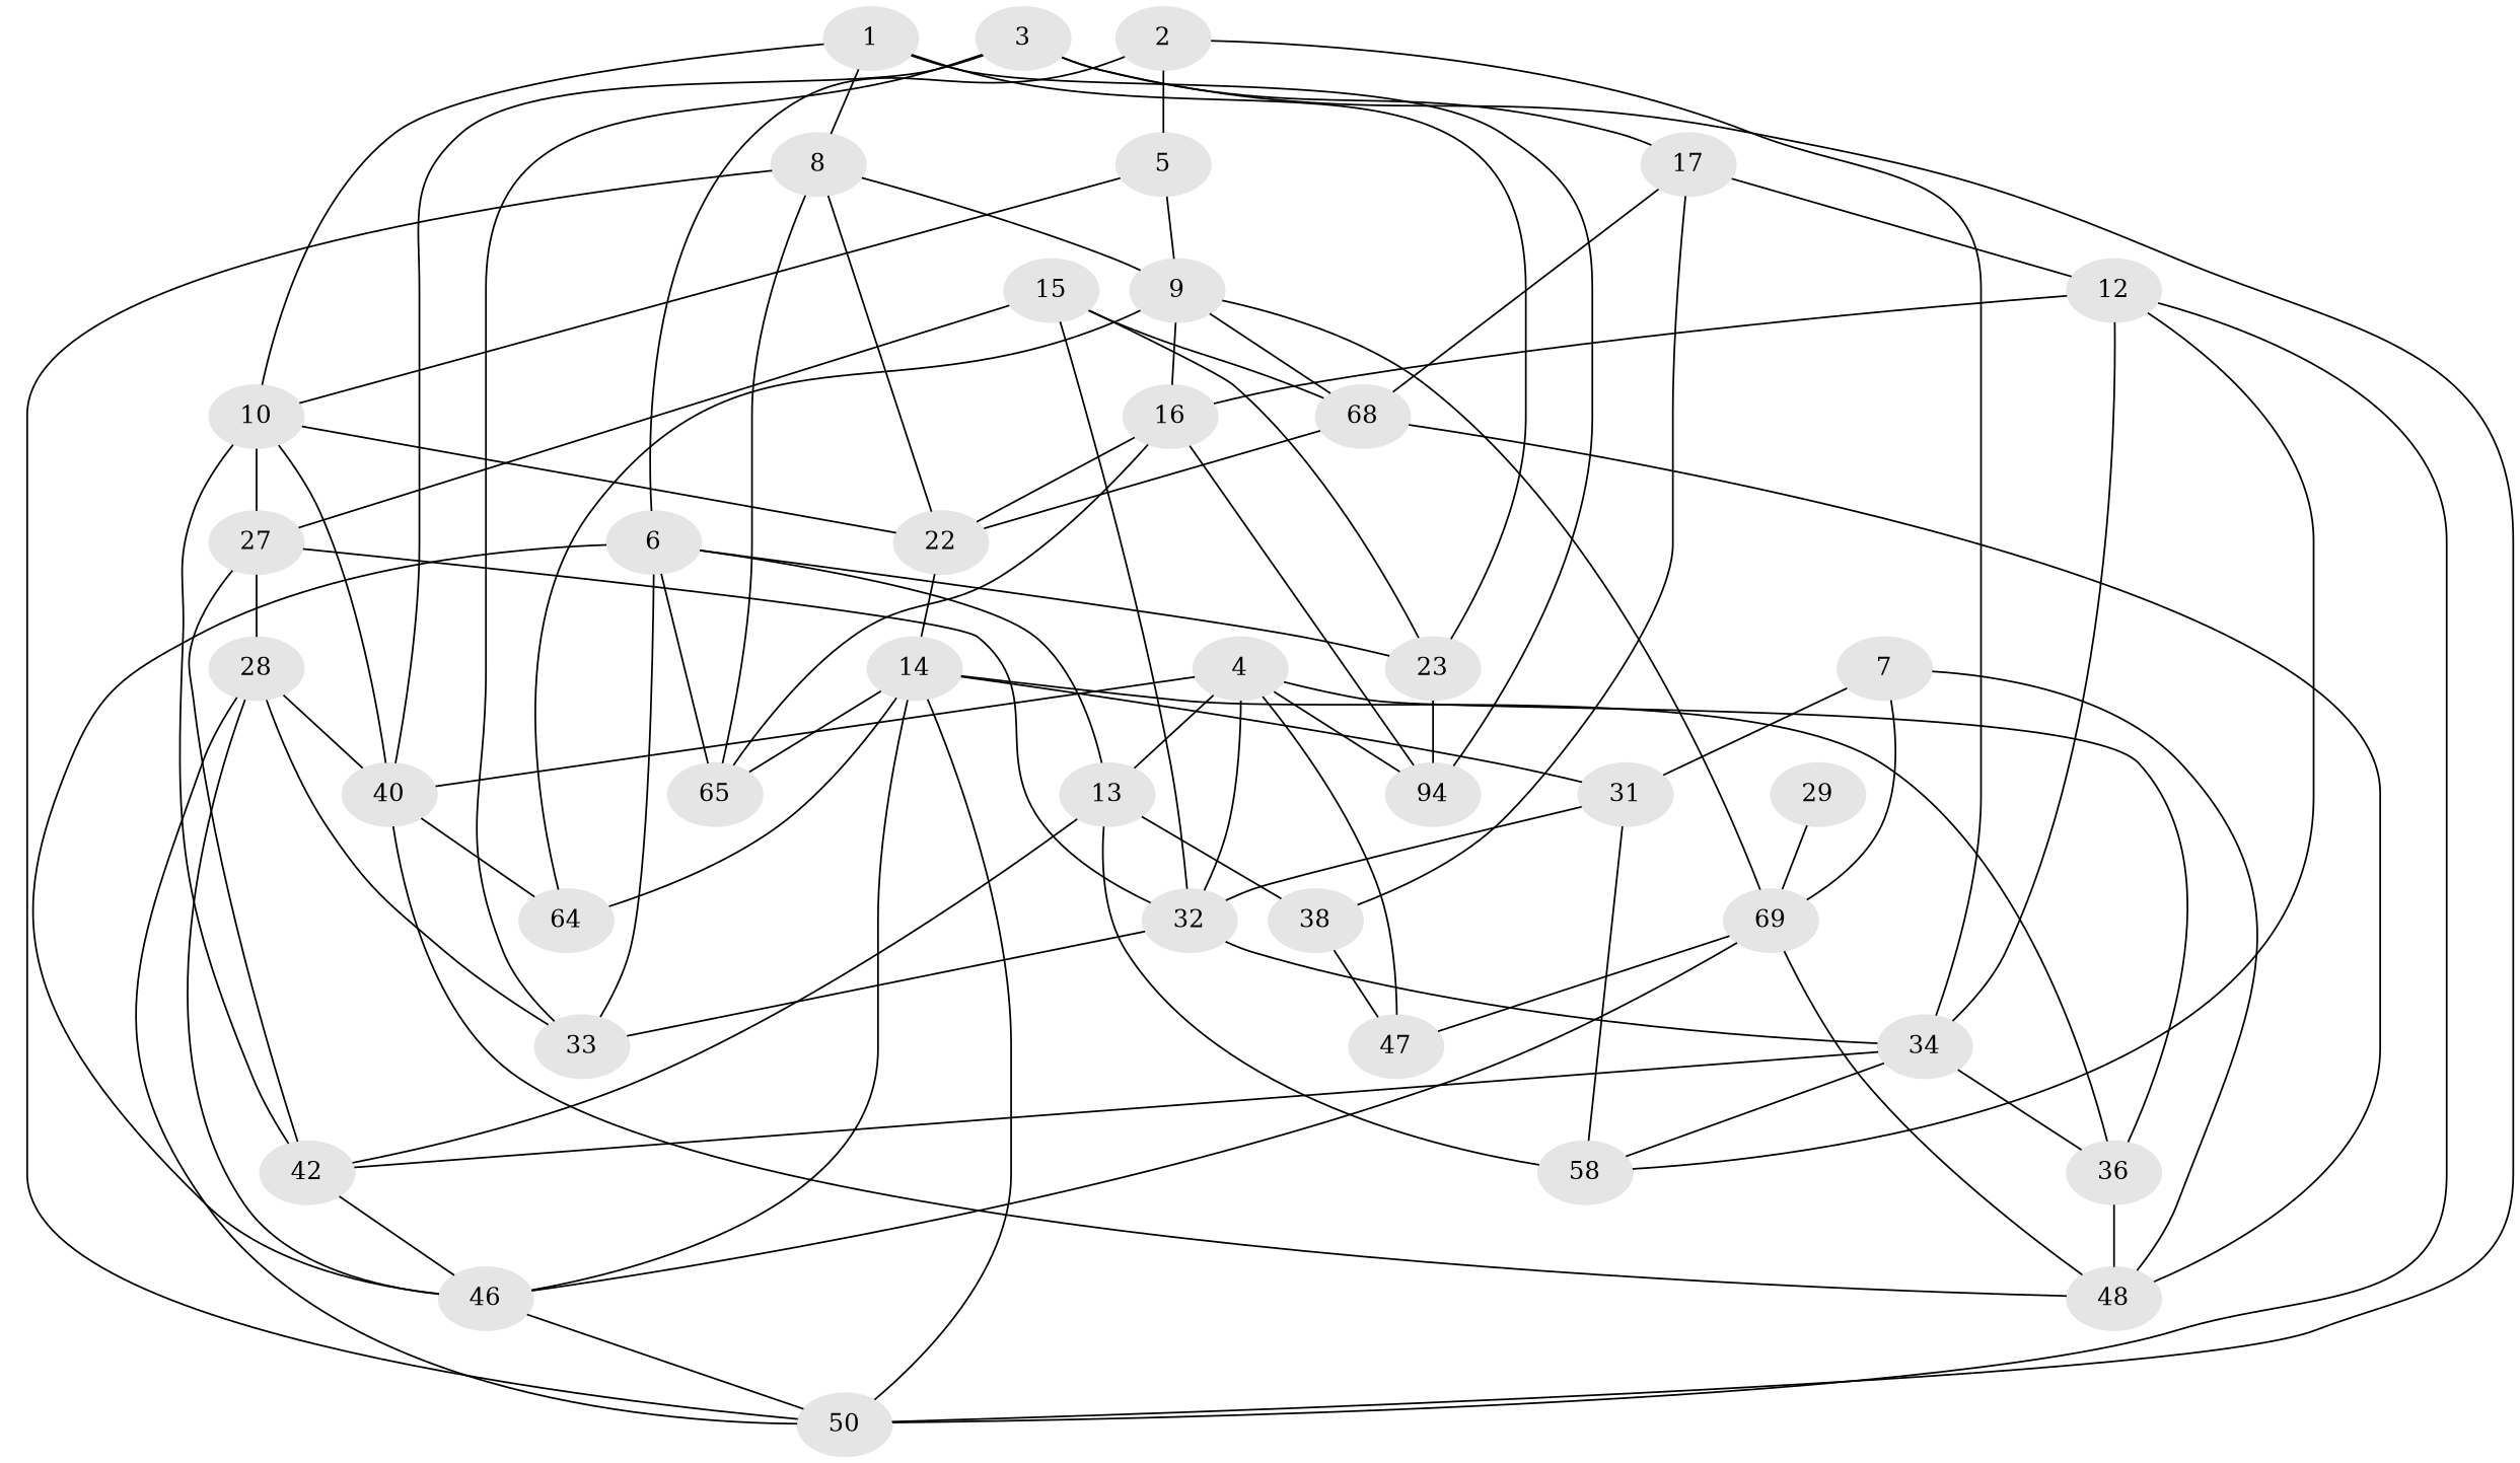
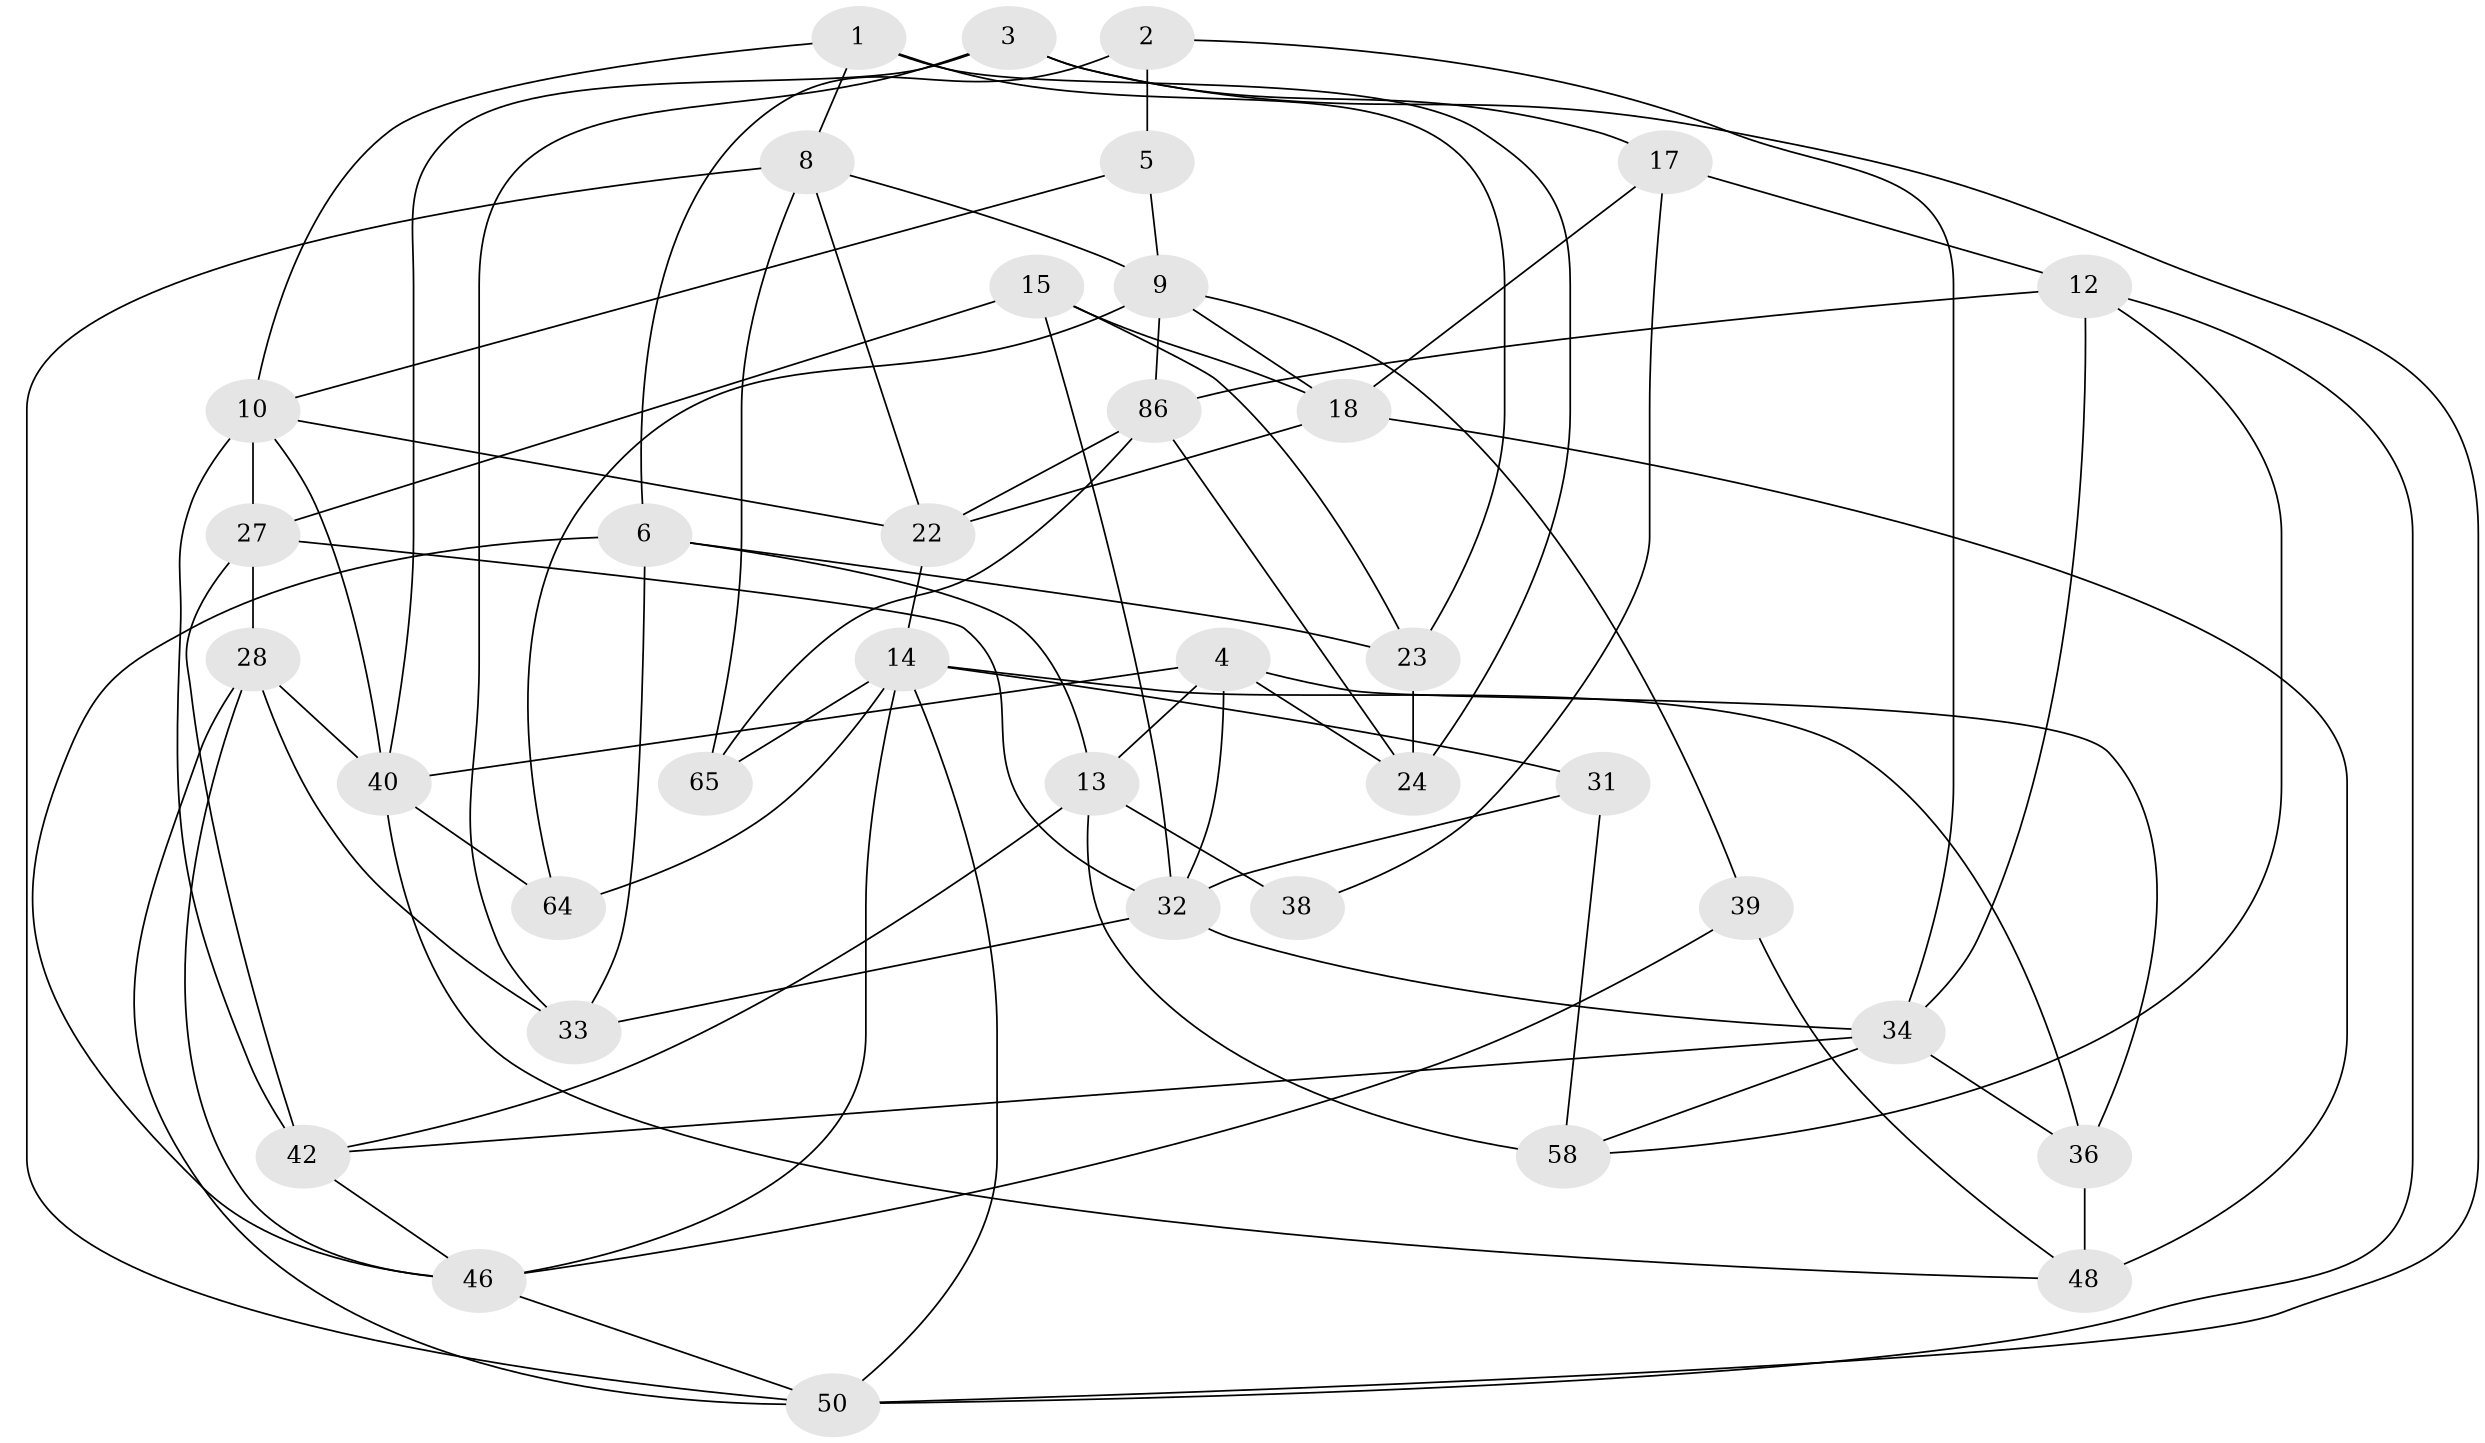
  graph {
    node [color=gray90 style=filled]
    1 [super="+21"]
    8 [super="+17"]
    10 [super="+63"]
    23
-   24 [super="+61" label=94]
+   24 [super="+61"]
    n6 [label=50 super="+59"]
    65 [super="+66"]
    9 [super="+60"]
    22 [super="+57"]
    40 [super="+49"]
    27 [super="+45"]
    42 [super="+46"]
    15 [super="+53"]
    32 [super="+37"]
-   18 [super="+19" label=68]
+   18 [super="+19"]
    28 [super="+52"]
    33
    n18 [label=46 super="+55"]
    2
    5
    6 [super="+56"]
    34 [super="+41"]
    13 [super="+50"]
-   39 [super="+62" label=69]
-   29
+   39 [super="+62"]
    36
    58
    3 [super="+25"]
    n29 [label=17]
    38
    12 [super="+35"]
    64
    48 [super="+51"]
    4 [super="+30"]
-   47
-   16 [super="+20"]
+   16 [super="+20" label=86]
    31 [super="+44"]
-   7
    14 [super="+26"]
    1 -- 8
    1 -- 10
    1 -- 23
    1 -- 24
    8 -- n6
    8 -- 65
    8 -- 9
    8 -- 22
    10 -- 22
    10 -- 40
    10 -- 27
    10 -- 42
    23 -- 24
    9 -- 18
    9 -- 39
    9 -- 64
    9 -- 16
    22 -- 14
    40 -- 64
    40 -- 48
    27 -- 42
    27 -- 32
    27 -- 28
    42 -- n18
    15 -- 23
    15 -- 27
    15 -- 32
    15 -- 18
    32 -- 33
    32 -- 34
    18 -- 22 [weight=2]
    18 -- 48
    28 -- n6
    28 -- 40
    28 -- 33
    28 -- n18
    n18 -- n6
    2 -- 5
    2 -- 6
    2 -- 34
    5 -- 10
    5 -- 9
    6 -- 23
-   6 -- 65
    6 -- 33
    6 -- n18
    6 -- 13
    34 -- 42
    34 -- 36
    34 -- 58
    13 -- 42
    13 -- 58
    13 -- 38
    39 -- n18
    39 -- 48
-   39 -- 47
-   29 -- 39
    36 -- 48
    3 -- n6
    3 -- 40
    3 -- 33
    3 -- n29
    n29 -- 18
    n29 -- 38
    n29 -- 12
-   38 -- 47
    12 -- n6
    12 -- 34
    12 -- 58
    12 -- 16
    4 -- 24
    4 -- 40
    4 -- 32
    4 -- 13
    4 -- 36
-   4 -- 47
    16 -- 24 [weight=2]
    16 -- 65
    16 -- 22
    31 -- 32
    31 -- 58
-   7 -- 39
-   7 -- 48
-   7 -- 31
    14 -- n6
    14 -- 65
    14 -- n18
    14 -- 36
    14 -- 64
    14 -- 31
  }
